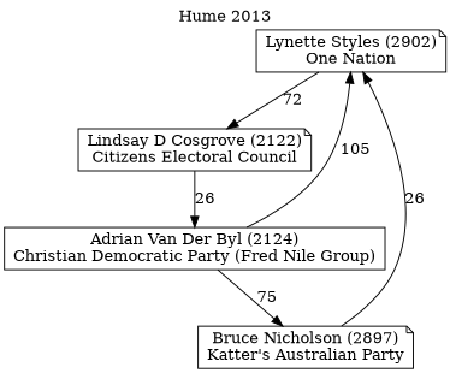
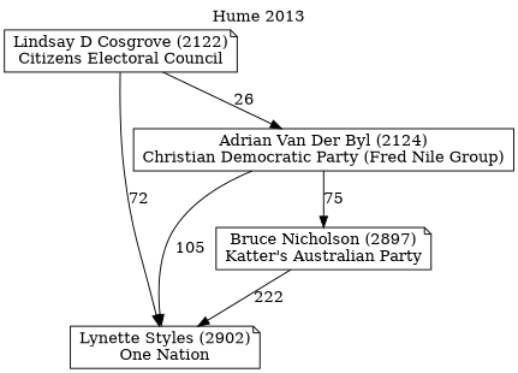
  digraph {
    label="Hume 2013"
    labelloc=t
    mclimit=10
    node [shape=note]
    n1 [label="Lynette Styles (2902)\nOne Nation"]
    n2 [label="Bruce Nicholson (2897)\nKatter's Australian Party"]
    n3 [label="Adrian Van Der Byl (2124)\nChristian Democratic Party (Fred Nile Group)" shape=box]
    n4 [label="Lindsay D Cosgrove (2122)\nCitizens Electoral Council"]
-   n2 -> n1 [label=26]
+   n2 -> n1 [label=222]
    n3 -> n1 [label=105]
    n3 -> n2 [label=75]
-   n1 -> n4 [label=72]
+   n4 -> n1 [label=72]
    n4 -> n3 [label=26]
  }
